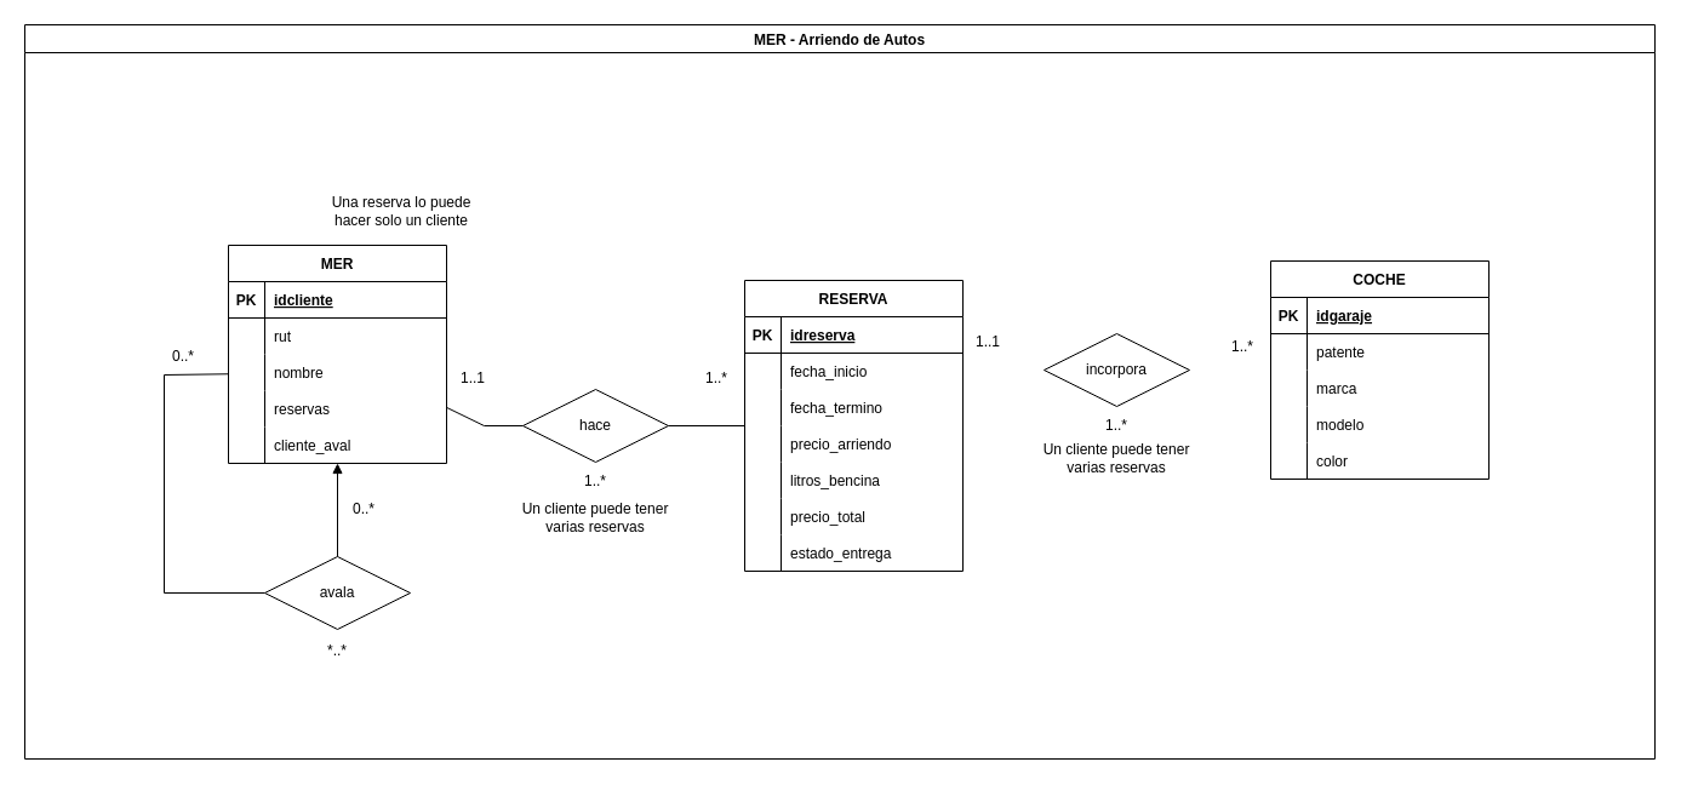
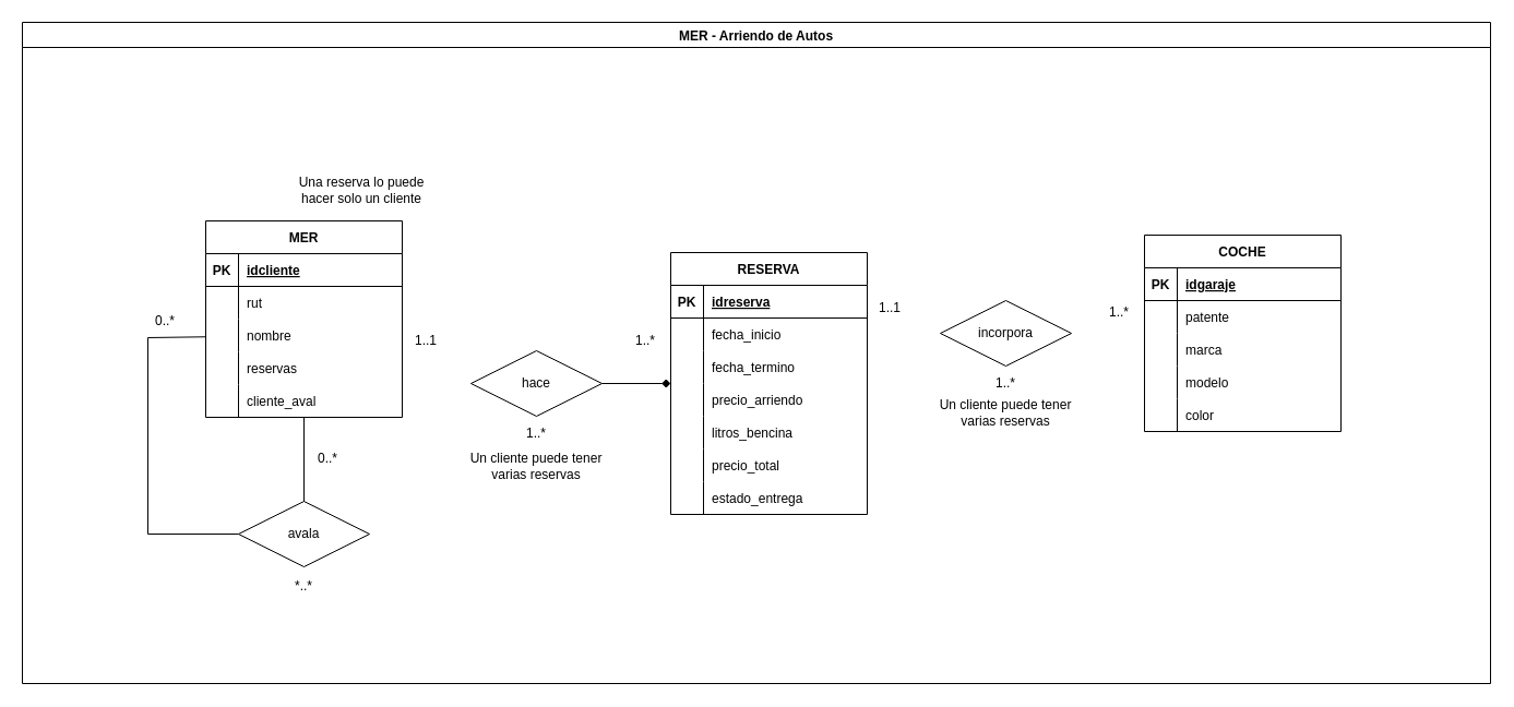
  <mxCell id="0" />
  <mxCell id="1" parent="0" />
  <mxCell id="2" value="MER - Arriendo de Autos" style="swimlane;" vertex="1" parent="1"><mxGeometry x="20" y="20" width="1345" height="606" as="geometry"><mxRectangle x="2313" y="1107" width="176" height="26" as="alternateBounds" /></mxGeometry></mxCell>
  <mxCell id="3" value="MER" style="shape=table;startSize=30;container=1;collapsible=1;childLayout=tableLayout;fixedRows=1;rowLines=0;fontStyle=1;align=center;resizeLast=1;" vertex="1" parent="2"><mxGeometry x="168" y="182" width="180" height="180" as="geometry" /></mxCell>
  <mxCell id="4" value="" style="shape=tableRow;horizontal=0;startSize=0;swimlaneHead=0;swimlaneBody=0;fillColor=none;collapsible=0;dropTarget=0;points=[[0,0.5],[1,0.5]];portConstraint=eastwest;top=0;left=0;right=0;bottom=1;" vertex="1" parent="3"><mxGeometry y="30" width="180" height="30" as="geometry" /></mxCell>
  <mxCell id="5" value="PK" style="shape=partialRectangle;connectable=0;fillColor=none;top=0;left=0;bottom=0;right=0;fontStyle=1;overflow=hidden;" vertex="1" parent="4"><mxGeometry width="30" height="30" as="geometry"><mxRectangle width="30" height="30" as="alternateBounds" /></mxGeometry></mxCell>
  <mxCell id="6" value="idcliente" style="shape=partialRectangle;connectable=0;fillColor=none;top=0;left=0;bottom=0;right=0;align=left;spacingLeft=6;fontStyle=5;overflow=hidden;" vertex="1" parent="4"><mxGeometry x="30" width="150" height="30" as="geometry"><mxRectangle width="150" height="30" as="alternateBounds" /></mxGeometry></mxCell>
  <mxCell id="7" value="" style="shape=tableRow;horizontal=0;startSize=0;swimlaneHead=0;swimlaneBody=0;fillColor=none;collapsible=0;dropTarget=0;points=[[0,0.5],[1,0.5]];portConstraint=eastwest;top=0;left=0;right=0;bottom=0;" vertex="1" parent="3"><mxGeometry y="60" width="180" height="30" as="geometry" /></mxCell>
  <mxCell id="8" value="" style="shape=partialRectangle;connectable=0;fillColor=none;top=0;left=0;bottom=0;right=0;editable=1;overflow=hidden;" vertex="1" parent="7"><mxGeometry width="30" height="30" as="geometry"><mxRectangle width="30" height="30" as="alternateBounds" /></mxGeometry></mxCell>
  <mxCell id="9" value="rut" style="shape=partialRectangle;connectable=0;fillColor=none;top=0;left=0;bottom=0;right=0;align=left;spacingLeft=6;overflow=hidden;" vertex="1" parent="7"><mxGeometry x="30" width="150" height="30" as="geometry"><mxRectangle width="150" height="30" as="alternateBounds" /></mxGeometry></mxCell>
  <mxCell id="10" value="" style="shape=tableRow;horizontal=0;startSize=0;swimlaneHead=0;swimlaneBody=0;fillColor=none;collapsible=0;dropTarget=0;points=[[0,0.5],[1,0.5]];portConstraint=eastwest;top=0;left=0;right=0;bottom=0;" vertex="1" parent="3"><mxGeometry y="90" width="180" height="30" as="geometry" /></mxCell>
  <mxCell id="11" value="" style="shape=partialRectangle;connectable=0;fillColor=none;top=0;left=0;bottom=0;right=0;editable=1;overflow=hidden;" vertex="1" parent="10"><mxGeometry width="30" height="30" as="geometry"><mxRectangle width="30" height="30" as="alternateBounds" /></mxGeometry></mxCell>
  <mxCell id="12" value="nombre" style="shape=partialRectangle;connectable=0;fillColor=none;top=0;left=0;bottom=0;right=0;align=left;spacingLeft=6;overflow=hidden;" vertex="1" parent="10"><mxGeometry x="30" width="150" height="30" as="geometry"><mxRectangle width="150" height="30" as="alternateBounds" /></mxGeometry></mxCell>
  <mxCell id="13" value="" style="shape=tableRow;horizontal=0;startSize=0;swimlaneHead=0;swimlaneBody=0;fillColor=none;collapsible=0;dropTarget=0;points=[[0,0.5],[1,0.5]];portConstraint=eastwest;top=0;left=0;right=0;bottom=0;" vertex="1" parent="3"><mxGeometry y="120" width="180" height="30" as="geometry" /></mxCell>
  <mxCell id="14" value="" style="shape=partialRectangle;connectable=0;fillColor=none;top=0;left=0;bottom=0;right=0;editable=1;overflow=hidden;" vertex="1" parent="13"><mxGeometry width="30" height="30" as="geometry"><mxRectangle width="30" height="30" as="alternateBounds" /></mxGeometry></mxCell>
  <mxCell id="15" value="reservas" style="shape=partialRectangle;connectable=0;fillColor=none;top=0;left=0;bottom=0;right=0;align=left;spacingLeft=6;overflow=hidden;" vertex="1" parent="13"><mxGeometry x="30" width="150" height="30" as="geometry"><mxRectangle width="150" height="30" as="alternateBounds" /></mxGeometry></mxCell>
  <mxCell id="16" value="" style="shape=tableRow;horizontal=0;startSize=0;swimlaneHead=0;swimlaneBody=0;fillColor=none;collapsible=0;dropTarget=0;points=[[0,0.5],[1,0.5]];portConstraint=eastwest;top=0;left=0;right=0;bottom=0;" vertex="1" parent="3"><mxGeometry y="150" width="180" height="30" as="geometry" /></mxCell>
  <mxCell id="17" value="" style="shape=partialRectangle;connectable=0;fillColor=none;top=0;left=0;bottom=0;right=0;editable=1;overflow=hidden;" vertex="1" parent="16"><mxGeometry width="30" height="30" as="geometry"><mxRectangle width="30" height="30" as="alternateBounds" /></mxGeometry></mxCell>
  <mxCell id="18" value="cliente_aval" style="shape=partialRectangle;connectable=0;fillColor=none;top=0;left=0;bottom=0;right=0;align=left;spacingLeft=6;overflow=hidden;" vertex="1" parent="16"><mxGeometry x="30" width="150" height="30" as="geometry"><mxRectangle width="150" height="30" as="alternateBounds" /></mxGeometry></mxCell>
  <mxCell id="19" value="RESERVA" style="shape=table;startSize=30;container=1;collapsible=1;childLayout=tableLayout;fixedRows=1;rowLines=0;fontStyle=1;align=center;resizeLast=1;" vertex="1" parent="2"><mxGeometry x="594" y="211" width="180" height="240" as="geometry" /></mxCell>
  <mxCell id="20" value="" style="shape=tableRow;horizontal=0;startSize=0;swimlaneHead=0;swimlaneBody=0;fillColor=none;collapsible=0;dropTarget=0;points=[[0,0.5],[1,0.5]];portConstraint=eastwest;top=0;left=0;right=0;bottom=1;" vertex="1" parent="19"><mxGeometry y="30" width="180" height="30" as="geometry" /></mxCell>
  <mxCell id="21" value="PK" style="shape=partialRectangle;connectable=0;fillColor=none;top=0;left=0;bottom=0;right=0;fontStyle=1;overflow=hidden;" vertex="1" parent="20"><mxGeometry width="30" height="30" as="geometry"><mxRectangle width="30" height="30" as="alternateBounds" /></mxGeometry></mxCell>
  <mxCell id="22" value="idreserva" style="shape=partialRectangle;connectable=0;fillColor=none;top=0;left=0;bottom=0;right=0;align=left;spacingLeft=6;fontStyle=5;overflow=hidden;" vertex="1" parent="20"><mxGeometry x="30" width="150" height="30" as="geometry"><mxRectangle width="150" height="30" as="alternateBounds" /></mxGeometry></mxCell>
  <mxCell id="23" value="" style="shape=tableRow;horizontal=0;startSize=0;swimlaneHead=0;swimlaneBody=0;fillColor=none;collapsible=0;dropTarget=0;points=[[0,0.5],[1,0.5]];portConstraint=eastwest;top=0;left=0;right=0;bottom=0;" vertex="1" parent="19"><mxGeometry y="60" width="180" height="30" as="geometry" /></mxCell>
  <mxCell id="24" value="" style="shape=partialRectangle;connectable=0;fillColor=none;top=0;left=0;bottom=0;right=0;editable=1;overflow=hidden;" vertex="1" parent="23"><mxGeometry width="30" height="30" as="geometry"><mxRectangle width="30" height="30" as="alternateBounds" /></mxGeometry></mxCell>
  <mxCell id="25" value="fecha_inicio" style="shape=partialRectangle;connectable=0;fillColor=none;top=0;left=0;bottom=0;right=0;align=left;spacingLeft=6;overflow=hidden;" vertex="1" parent="23"><mxGeometry x="30" width="150" height="30" as="geometry"><mxRectangle width="150" height="30" as="alternateBounds" /></mxGeometry></mxCell>
  <mxCell id="26" value="" style="shape=tableRow;horizontal=0;startSize=0;swimlaneHead=0;swimlaneBody=0;fillColor=none;collapsible=0;dropTarget=0;points=[[0,0.5],[1,0.5]];portConstraint=eastwest;top=0;left=0;right=0;bottom=0;" vertex="1" parent="19"><mxGeometry y="90" width="180" height="30" as="geometry" /></mxCell>
  <mxCell id="27" value="" style="shape=partialRectangle;connectable=0;fillColor=none;top=0;left=0;bottom=0;right=0;editable=1;overflow=hidden;" vertex="1" parent="26"><mxGeometry width="30" height="30" as="geometry"><mxRectangle width="30" height="30" as="alternateBounds" /></mxGeometry></mxCell>
  <mxCell id="28" value="fecha_termino" style="shape=partialRectangle;connectable=0;fillColor=none;top=0;left=0;bottom=0;right=0;align=left;spacingLeft=6;overflow=hidden;" vertex="1" parent="26"><mxGeometry x="30" width="150" height="30" as="geometry"><mxRectangle width="150" height="30" as="alternateBounds" /></mxGeometry></mxCell>
  <mxCell id="29" value="" style="shape=tableRow;horizontal=0;startSize=0;swimlaneHead=0;swimlaneBody=0;fillColor=none;collapsible=0;dropTarget=0;points=[[0,0.5],[1,0.5]];portConstraint=eastwest;top=0;left=0;right=0;bottom=0;" vertex="1" parent="19"><mxGeometry y="120" width="180" height="30" as="geometry" /></mxCell>
  <mxCell id="30" value="" style="shape=partialRectangle;connectable=0;fillColor=none;top=0;left=0;bottom=0;right=0;editable=1;overflow=hidden;" vertex="1" parent="29"><mxGeometry width="30" height="30" as="geometry"><mxRectangle width="30" height="30" as="alternateBounds" /></mxGeometry></mxCell>
  <mxCell id="31" value="precio_arriendo" style="shape=partialRectangle;connectable=0;fillColor=none;top=0;left=0;bottom=0;right=0;align=left;spacingLeft=6;overflow=hidden;" vertex="1" parent="29"><mxGeometry x="30" width="150" height="30" as="geometry"><mxRectangle width="150" height="30" as="alternateBounds" /></mxGeometry></mxCell>
  <mxCell id="32" value="" style="shape=tableRow;horizontal=0;startSize=0;swimlaneHead=0;swimlaneBody=0;fillColor=none;collapsible=0;dropTarget=0;points=[[0,0.5],[1,0.5]];portConstraint=eastwest;top=0;left=0;right=0;bottom=0;" vertex="1" parent="19"><mxGeometry y="150" width="180" height="30" as="geometry" /></mxCell>
  <mxCell id="33" value="" style="shape=partialRectangle;connectable=0;fillColor=none;top=0;left=0;bottom=0;right=0;editable=1;overflow=hidden;" vertex="1" parent="32"><mxGeometry width="30" height="30" as="geometry"><mxRectangle width="30" height="30" as="alternateBounds" /></mxGeometry></mxCell>
  <mxCell id="34" value="litros_bencina" style="shape=partialRectangle;connectable=0;fillColor=none;top=0;left=0;bottom=0;right=0;align=left;spacingLeft=6;overflow=hidden;" vertex="1" parent="32"><mxGeometry x="30" width="150" height="30" as="geometry"><mxRectangle width="150" height="30" as="alternateBounds" /></mxGeometry></mxCell>
  <mxCell id="35" value="" style="shape=tableRow;horizontal=0;startSize=0;swimlaneHead=0;swimlaneBody=0;fillColor=none;collapsible=0;dropTarget=0;points=[[0,0.5],[1,0.5]];portConstraint=eastwest;top=0;left=0;right=0;bottom=0;" vertex="1" parent="19"><mxGeometry y="180" width="180" height="30" as="geometry" /></mxCell>
  <mxCell id="36" value="" style="shape=partialRectangle;connectable=0;fillColor=none;top=0;left=0;bottom=0;right=0;editable=1;overflow=hidden;" vertex="1" parent="35"><mxGeometry width="30" height="30" as="geometry"><mxRectangle width="30" height="30" as="alternateBounds" /></mxGeometry></mxCell>
  <mxCell id="37" value="precio_total" style="shape=partialRectangle;connectable=0;fillColor=none;top=0;left=0;bottom=0;right=0;align=left;spacingLeft=6;overflow=hidden;" vertex="1" parent="35"><mxGeometry x="30" width="150" height="30" as="geometry"><mxRectangle width="150" height="30" as="alternateBounds" /></mxGeometry></mxCell>
  <mxCell id="38" value="" style="shape=tableRow;horizontal=0;startSize=0;swimlaneHead=0;swimlaneBody=0;fillColor=none;collapsible=0;dropTarget=0;points=[[0,0.5],[1,0.5]];portConstraint=eastwest;top=0;left=0;right=0;bottom=0;" vertex="1" parent="19"><mxGeometry y="210" width="180" height="30" as="geometry" /></mxCell>
  <mxCell id="39" value="" style="shape=partialRectangle;connectable=0;fillColor=none;top=0;left=0;bottom=0;right=0;editable=1;overflow=hidden;" vertex="1" parent="38"><mxGeometry width="30" height="30" as="geometry"><mxRectangle width="30" height="30" as="alternateBounds" /></mxGeometry></mxCell>
  <mxCell id="40" value="estado_entrega" style="shape=partialRectangle;connectable=0;fillColor=none;top=0;left=0;bottom=0;right=0;align=left;spacingLeft=6;overflow=hidden;" vertex="1" parent="38"><mxGeometry x="30" width="150" height="30" as="geometry"><mxRectangle width="150" height="30" as="alternateBounds" /></mxGeometry></mxCell>
  <mxCell id="41" value="COCHE" style="shape=table;startSize=30;container=1;collapsible=1;childLayout=tableLayout;fixedRows=1;rowLines=0;fontStyle=1;align=center;resizeLast=1;" vertex="1" parent="2"><mxGeometry x="1028" y="195" width="180" height="180" as="geometry" /></mxCell>
  <mxCell id="42" value="" style="shape=tableRow;horizontal=0;startSize=0;swimlaneHead=0;swimlaneBody=0;fillColor=none;collapsible=0;dropTarget=0;points=[[0,0.5],[1,0.5]];portConstraint=eastwest;top=0;left=0;right=0;bottom=1;" vertex="1" parent="41"><mxGeometry y="30" width="180" height="30" as="geometry" /></mxCell>
  <mxCell id="43" value="PK" style="shape=partialRectangle;connectable=0;fillColor=none;top=0;left=0;bottom=0;right=0;fontStyle=1;overflow=hidden;" vertex="1" parent="42"><mxGeometry width="30" height="30" as="geometry"><mxRectangle width="30" height="30" as="alternateBounds" /></mxGeometry></mxCell>
  <mxCell id="44" value="idgaraje" style="shape=partialRectangle;connectable=0;fillColor=none;top=0;left=0;bottom=0;right=0;align=left;spacingLeft=6;fontStyle=5;overflow=hidden;" vertex="1" parent="42"><mxGeometry x="30" width="150" height="30" as="geometry"><mxRectangle width="150" height="30" as="alternateBounds" /></mxGeometry></mxCell>
  <mxCell id="45" value="" style="shape=tableRow;horizontal=0;startSize=0;swimlaneHead=0;swimlaneBody=0;fillColor=none;collapsible=0;dropTarget=0;points=[[0,0.5],[1,0.5]];portConstraint=eastwest;top=0;left=0;right=0;bottom=0;" vertex="1" parent="41"><mxGeometry y="60" width="180" height="30" as="geometry" /></mxCell>
  <mxCell id="46" value="" style="shape=partialRectangle;connectable=0;fillColor=none;top=0;left=0;bottom=0;right=0;editable=1;overflow=hidden;" vertex="1" parent="45"><mxGeometry width="30" height="30" as="geometry"><mxRectangle width="30" height="30" as="alternateBounds" /></mxGeometry></mxCell>
  <mxCell id="47" value="patente" style="shape=partialRectangle;connectable=0;fillColor=none;top=0;left=0;bottom=0;right=0;align=left;spacingLeft=6;overflow=hidden;" vertex="1" parent="45"><mxGeometry x="30" width="150" height="30" as="geometry"><mxRectangle width="150" height="30" as="alternateBounds" /></mxGeometry></mxCell>
  <mxCell id="48" value="" style="shape=tableRow;horizontal=0;startSize=0;swimlaneHead=0;swimlaneBody=0;fillColor=none;collapsible=0;dropTarget=0;points=[[0,0.5],[1,0.5]];portConstraint=eastwest;top=0;left=0;right=0;bottom=0;" vertex="1" parent="41"><mxGeometry y="90" width="180" height="30" as="geometry" /></mxCell>
  <mxCell id="49" value="" style="shape=partialRectangle;connectable=0;fillColor=none;top=0;left=0;bottom=0;right=0;editable=1;overflow=hidden;" vertex="1" parent="48"><mxGeometry width="30" height="30" as="geometry"><mxRectangle width="30" height="30" as="alternateBounds" /></mxGeometry></mxCell>
  <mxCell id="50" value="marca" style="shape=partialRectangle;connectable=0;fillColor=none;top=0;left=0;bottom=0;right=0;align=left;spacingLeft=6;overflow=hidden;" vertex="1" parent="48"><mxGeometry x="30" width="150" height="30" as="geometry"><mxRectangle width="150" height="30" as="alternateBounds" /></mxGeometry></mxCell>
  <mxCell id="51" value="" style="shape=tableRow;horizontal=0;startSize=0;swimlaneHead=0;swimlaneBody=0;fillColor=none;collapsible=0;dropTarget=0;points=[[0,0.5],[1,0.5]];portConstraint=eastwest;top=0;left=0;right=0;bottom=0;" vertex="1" parent="41"><mxGeometry y="120" width="180" height="30" as="geometry" /></mxCell>
  <mxCell id="52" value="" style="shape=partialRectangle;connectable=0;fillColor=none;top=0;left=0;bottom=0;right=0;editable=1;overflow=hidden;" vertex="1" parent="51"><mxGeometry width="30" height="30" as="geometry"><mxRectangle width="30" height="30" as="alternateBounds" /></mxGeometry></mxCell>
  <mxCell id="53" value="modelo" style="shape=partialRectangle;connectable=0;fillColor=none;top=0;left=0;bottom=0;right=0;align=left;spacingLeft=6;overflow=hidden;" vertex="1" parent="51"><mxGeometry x="30" width="150" height="30" as="geometry"><mxRectangle width="150" height="30" as="alternateBounds" /></mxGeometry></mxCell>
  <mxCell id="54" value="" style="shape=tableRow;horizontal=0;startSize=0;swimlaneHead=0;swimlaneBody=0;fillColor=none;collapsible=0;dropTarget=0;points=[[0,0.5],[1,0.5]];portConstraint=eastwest;top=0;left=0;right=0;bottom=0;" vertex="1" parent="41"><mxGeometry y="150" width="180" height="30" as="geometry" /></mxCell>
  <mxCell id="55" value="" style="shape=partialRectangle;connectable=0;fillColor=none;top=0;left=0;bottom=0;right=0;editable=1;overflow=hidden;" vertex="1" parent="54"><mxGeometry width="30" height="30" as="geometry"><mxRectangle width="30" height="30" as="alternateBounds" /></mxGeometry></mxCell>
  <mxCell id="56" value="color" style="shape=partialRectangle;connectable=0;fillColor=none;top=0;left=0;bottom=0;right=0;align=left;spacingLeft=6;overflow=hidden;" vertex="1" parent="54"><mxGeometry x="30" width="150" height="30" as="geometry"><mxRectangle width="150" height="30" as="alternateBounds" /></mxGeometry></mxCell>
  <mxCell id="57" value="Una reserva lo puede hacer solo un cliente" style="text;html=1;strokeColor=none;fillColor=none;align=center;verticalAlign=middle;whiteSpace=wrap;rounded=0;" vertex="1" parent="2"><mxGeometry x="241" y="139" width="140" height="30" as="geometry" /></mxCell>
  <mxCell id="58" value="hace" style="shape=rhombus;perimeter=rhombusPerimeter;whiteSpace=wrap;html=1;align=center;" vertex="1" parent="2"><mxGeometry x="411" y="301" width="120" height="60" as="geometry" /></mxCell>
- <mxCell id="59" value="" style="endArrow=none;html=1;rounded=0;" edge="1" parent="2" source="3" target="58"><mxGeometry relative="1" as="geometry"><mxPoint x="432" y="223" as="sourcePoint" /><mxPoint x="592" y="223" as="targetPoint" /><Array as="points"><mxPoint x="379" y="331" /></Array></mxGeometry></mxCell>
- <mxCell id="60" value="" style="endArrow=none;html=1;rounded=0;" edge="1" parent="2" source="58" target="19"><mxGeometry relative="1" as="geometry"><mxPoint x="432" y="223" as="sourcePoint" /><mxPoint x="592" y="223" as="targetPoint" /></mxGeometry></mxCell>
+ <mxCell id="60" value="" style="endArrow=diamond;html=1;rounded=0;" edge="1" parent="2" source="58" target="19"><mxGeometry relative="1" as="geometry"><mxPoint x="432" y="223" as="sourcePoint" /><mxPoint x="592" y="223" as="targetPoint" /></mxGeometry></mxCell>
  <mxCell id="61" value="1..*" style="text;html=1;strokeColor=none;fillColor=none;align=center;verticalAlign=middle;whiteSpace=wrap;rounded=0;" vertex="1" parent="2"><mxGeometry x="453" y="362" width="36" height="30" as="geometry" /></mxCell>
  <mxCell id="62" value="1..1" style="text;html=1;strokeColor=none;fillColor=none;align=center;verticalAlign=middle;whiteSpace=wrap;rounded=0;" vertex="1" parent="2"><mxGeometry x="352" y="277" width="36" height="30" as="geometry" /></mxCell>
  <mxCell id="63" value="1..*" style="text;html=1;strokeColor=none;fillColor=none;align=center;verticalAlign=middle;whiteSpace=wrap;rounded=0;" vertex="1" parent="2"><mxGeometry x="553" y="277" width="36" height="30" as="geometry" /></mxCell>
  <mxCell id="64" value="Un cliente puede tener varias reservas" style="text;html=1;strokeColor=none;fillColor=none;align=center;verticalAlign=middle;whiteSpace=wrap;rounded=0;" vertex="1" parent="2"><mxGeometry x="401" y="392" width="140" height="30" as="geometry" /></mxCell>
  <mxCell id="65" value="avala" style="shape=rhombus;perimeter=rhombusPerimeter;whiteSpace=wrap;html=1;align=center;" vertex="1" parent="2"><mxGeometry x="198" y="439" width="120" height="60" as="geometry" /></mxCell>
- <mxCell id="66" value="" style="endArrow=block;html=1;rounded=0;" edge="1" parent="2" source="65" target="3"><mxGeometry relative="1" as="geometry"><mxPoint x="427" y="349" as="sourcePoint" /><mxPoint x="587" y="349" as="targetPoint" /></mxGeometry></mxCell>
+ <mxCell id="66" value="" style="endArrow=none;html=1;rounded=0;" edge="1" parent="2" source="65" target="3"><mxGeometry relative="1" as="geometry"><mxPoint x="427" y="349" as="sourcePoint" /><mxPoint x="587" y="349" as="targetPoint" /></mxGeometry></mxCell>
  <mxCell id="67" value="0..*" style="text;html=1;strokeColor=none;fillColor=none;align=center;verticalAlign=middle;whiteSpace=wrap;rounded=0;" vertex="1" parent="2"><mxGeometry x="262" y="385" width="36" height="30" as="geometry" /></mxCell>
  <mxCell id="68" value="0..*" style="text;html=1;strokeColor=none;fillColor=none;align=center;verticalAlign=middle;whiteSpace=wrap;rounded=0;" vertex="1" parent="2"><mxGeometry x="113" y="259" width="36" height="30" as="geometry" /></mxCell>
  <mxCell id="69" value="" style="endArrow=none;html=1;rounded=0;" edge="1" parent="2" source="65" target="10"><mxGeometry relative="1" as="geometry"><mxPoint x="186" y="356" as="sourcePoint" /><mxPoint x="346" y="356" as="targetPoint" /><Array as="points"><mxPoint x="115" y="469" /><mxPoint x="115" y="289" /></Array></mxGeometry></mxCell>
  <mxCell id="70" value="*..*" style="text;html=1;strokeColor=none;fillColor=none;align=center;verticalAlign=middle;whiteSpace=wrap;rounded=0;" vertex="1" parent="2"><mxGeometry x="240" y="502" width="36" height="30" as="geometry" /></mxCell>
  <mxCell id="71" value="incorpora" style="shape=rhombus;perimeter=rhombusPerimeter;whiteSpace=wrap;html=1;align=center;" vertex="1" parent="2"><mxGeometry x="841" y="255" width="120" height="60" as="geometry" /></mxCell>
  <mxCell id="72" value="Un cliente puede tener varias reservas" style="text;html=1;strokeColor=none;fillColor=none;align=center;verticalAlign=middle;whiteSpace=wrap;rounded=0;" vertex="1" parent="2"><mxGeometry x="831" y="343" width="140" height="30" as="geometry" /></mxCell>
  <mxCell id="73" value="1..*" style="text;html=1;strokeColor=none;fillColor=none;align=center;verticalAlign=middle;whiteSpace=wrap;rounded=0;" vertex="1" parent="2"><mxGeometry x="883" y="316" width="36" height="30" as="geometry" /></mxCell>
  <mxCell id="74" value="1..1" style="text;html=1;strokeColor=none;fillColor=none;align=center;verticalAlign=middle;whiteSpace=wrap;rounded=0;" vertex="1" parent="2"><mxGeometry x="777" y="247" width="36" height="30" as="geometry" /></mxCell>
  <mxCell id="75" value="1..*" style="text;html=1;strokeColor=none;fillColor=none;align=center;verticalAlign=middle;whiteSpace=wrap;rounded=0;" vertex="1" parent="2"><mxGeometry x="987" y="251" width="36" height="30" as="geometry" /></mxCell>
